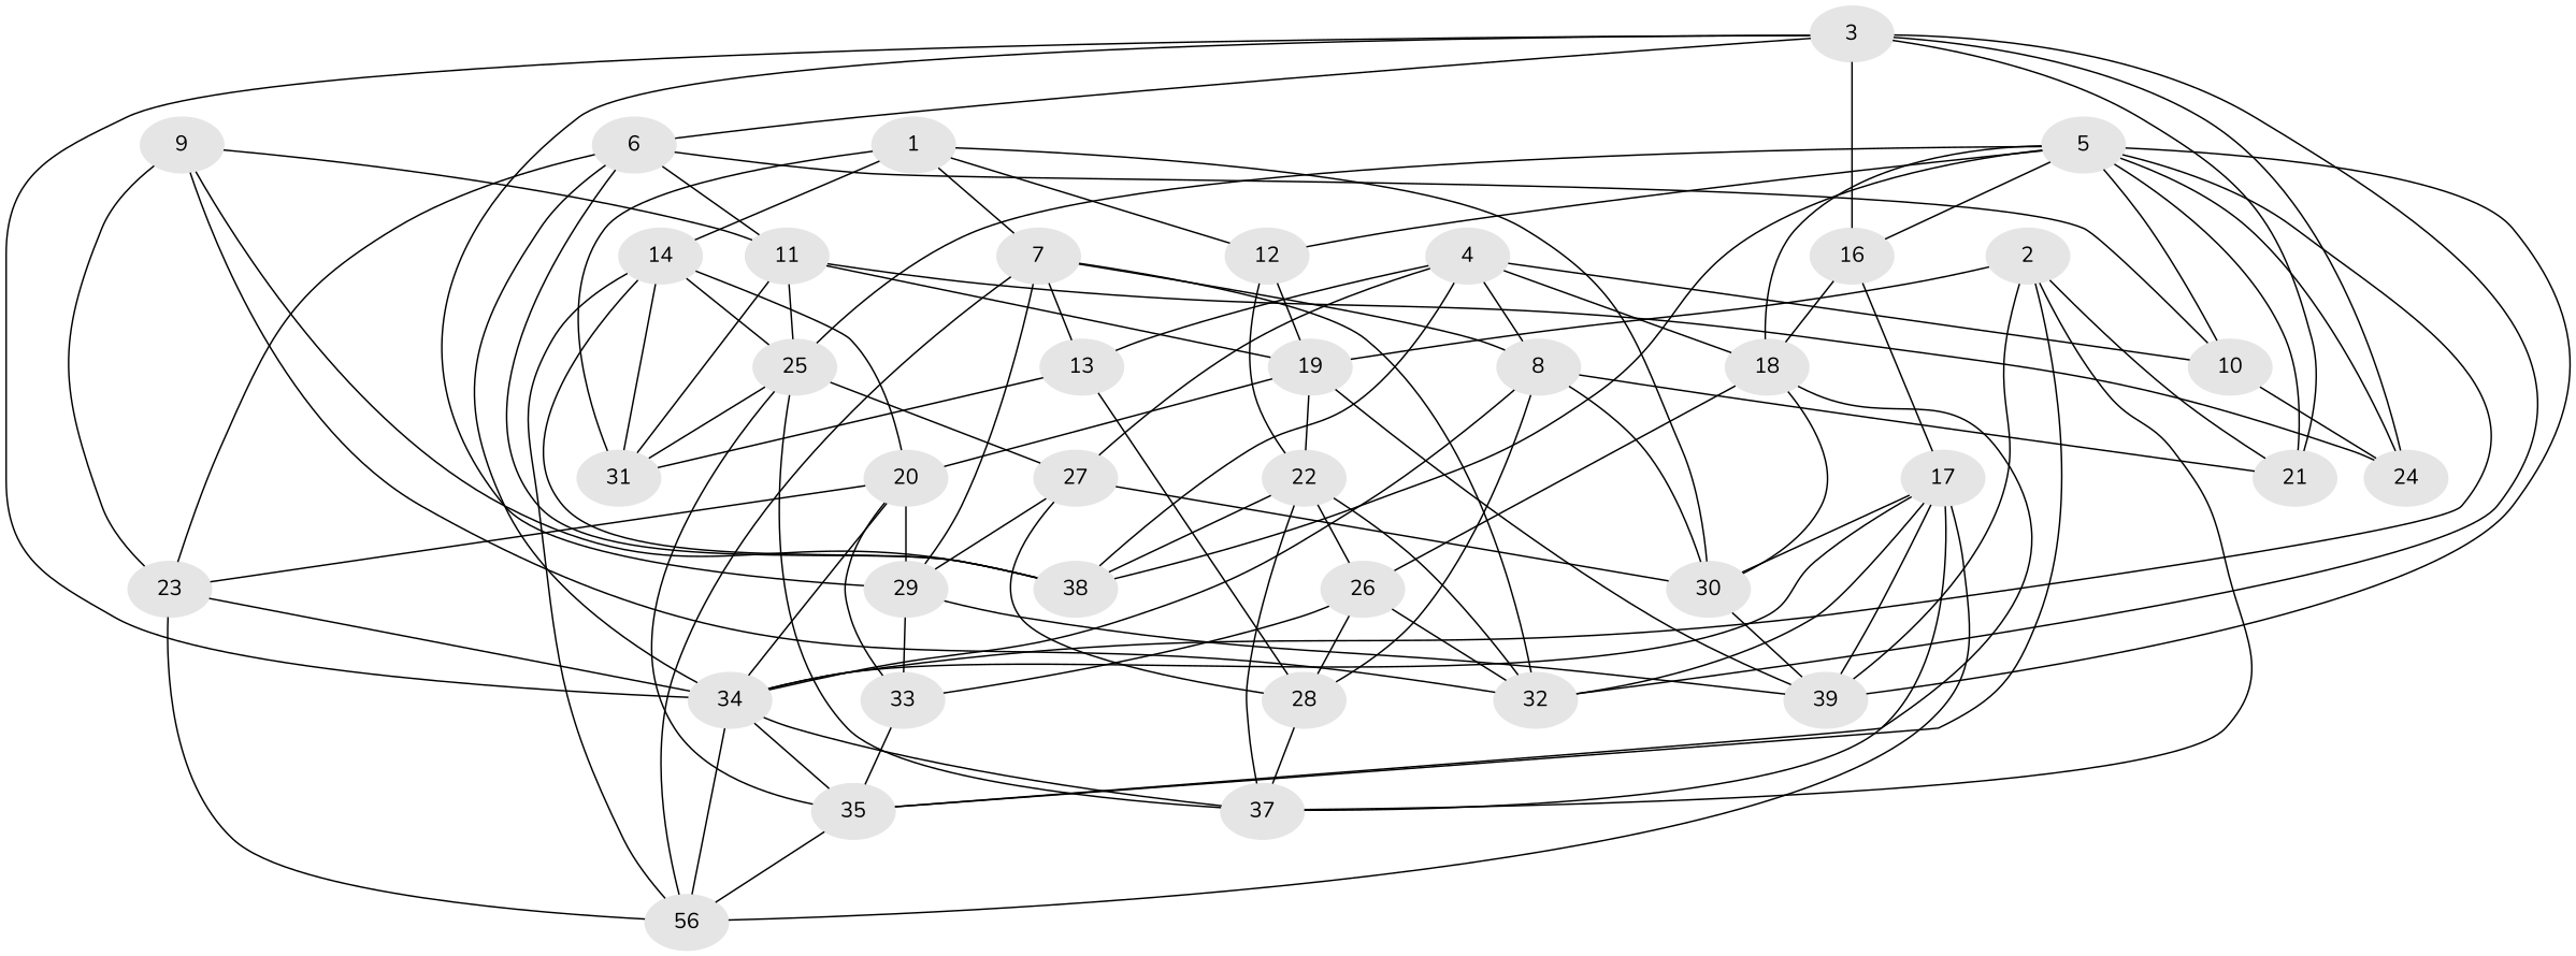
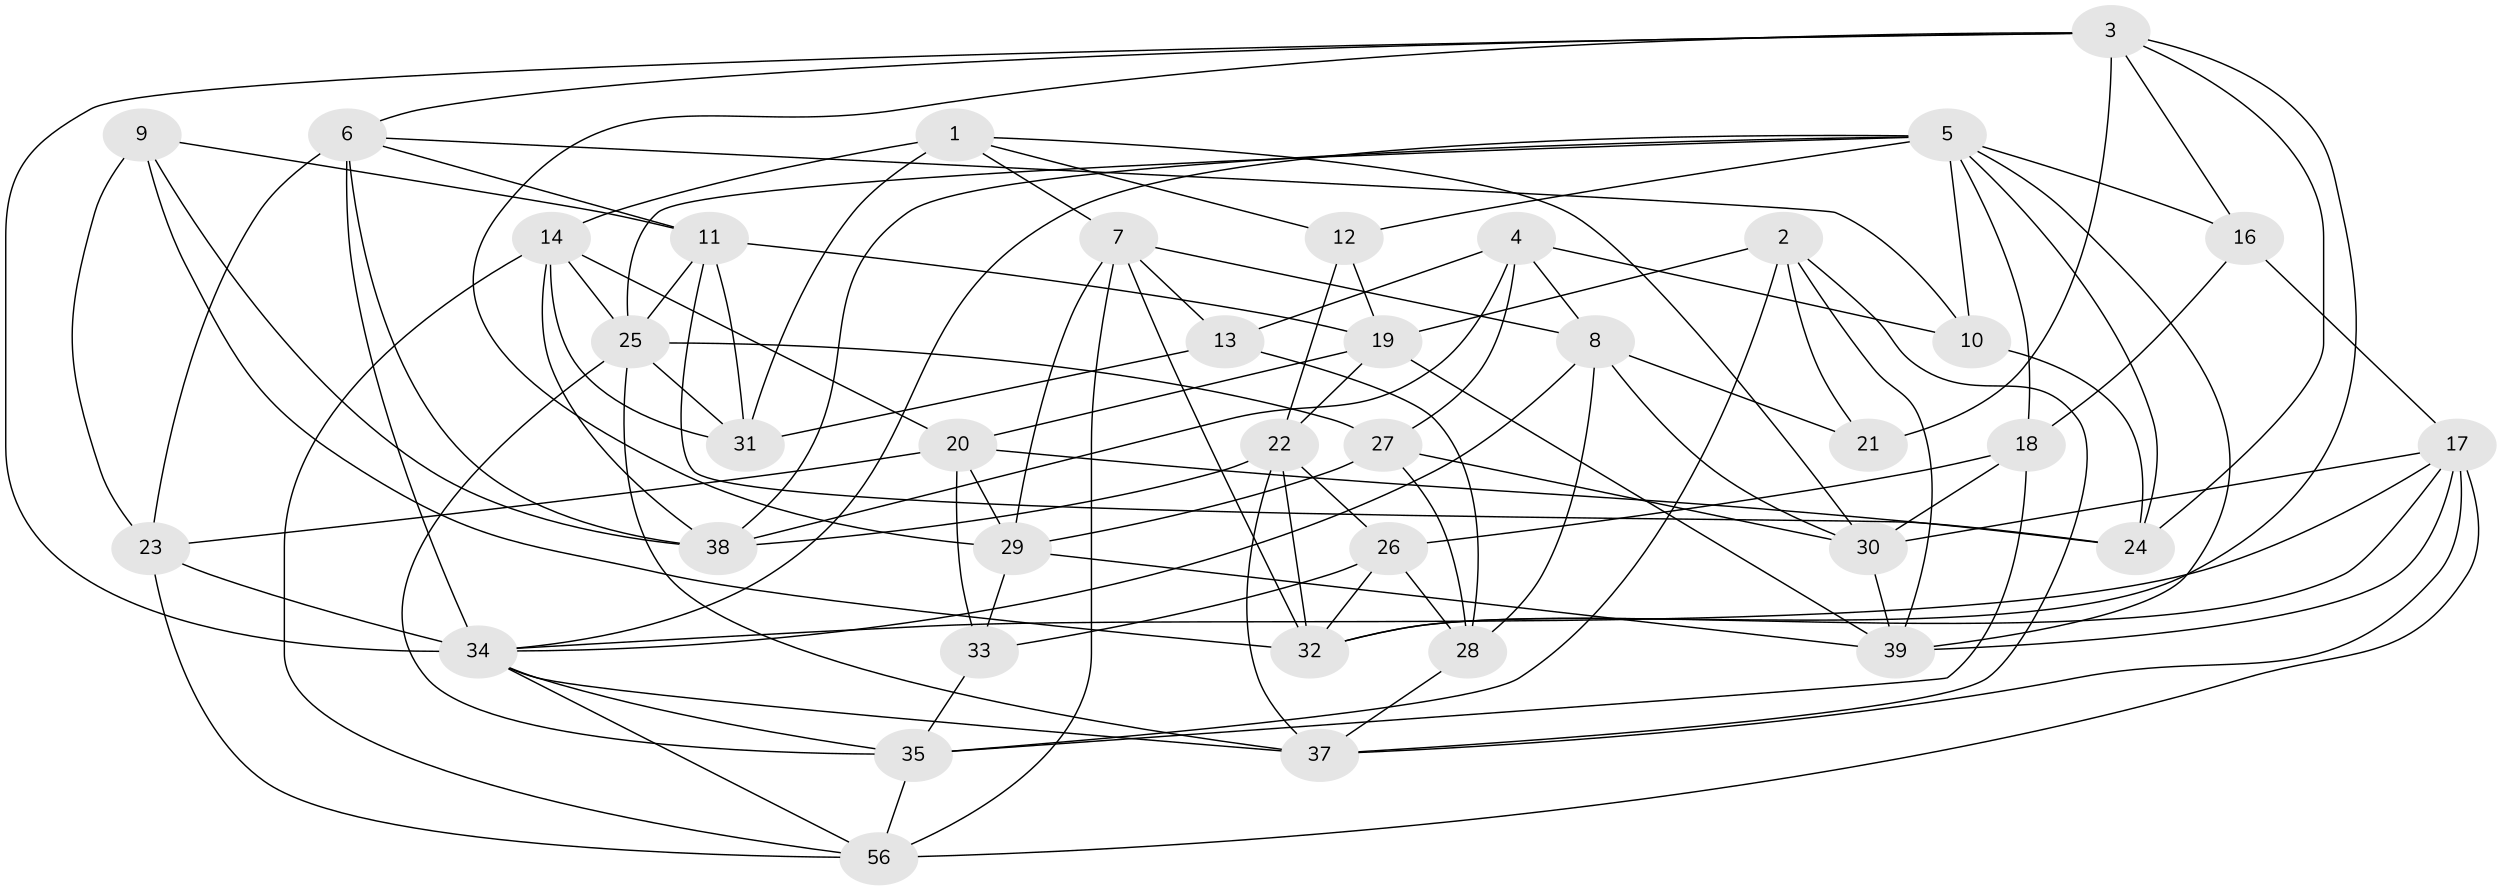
  graph {
    fontname=Nunito
    node [color=gray90 fontname=Nunito style=filled]
    edge [fontname=Nunito weight=1.0]
    1
    7
    12
    14
    30
    31
    29
    32
    8
    13
    n11 [label=56]
    19
    22
    38
    25
    20
    39
    2
    21
    35
    37
    6
    34
    10
    11
    23
    3
    16
    24
    18
    17
    33
    4
    27
    28
    26
    5
    9
    1 -- 7
    1 -- 12
    1 -- 14
    1 -- 30
    1 -- 31 [weight=2.0]
    7 -- 29
    7 -- 32
    7 -- 8
    7 -- 13
    7 -- n11
    12 -- 19
    12 -- 22
    14 -- 31
    14 -- n11
    14 -- 38
    14 -- 25
    14 -- 20
    30 -- 39
    29 -- 39
    29 -- 33
    8 -- 30
    8 -- 21
    8 -- 34
    8 -- 28
    13 -- 31
    13 -- 28
    19 -- 22
    19 -- 20
    19 -- 39
    22 -- 32
    22 -- 38
    22 -- 37
    22 -- 26
    25 -- 31
    25 -- 35
    25 -- 37
    25 -- 27
    20 -- 29
    20 -- 23
-   20 -- 34
+   20 -- 24
    20 -- 33
    2 -- 19
    2 -- 39
    2 -- 21
    2 -- 35
    2 -- 37
    35 -- n11
    6 -- 38
    6 -- 34
    6 -- 10
    6 -- 11
    6 -- 23
    34 -- n11
    34 -- 35
    34 -- 37
    10 -- 24
    11 -- 31
    11 -- 19
    11 -- 25
    11 -- 24
    23 -- n11
    23 -- 34 [weight=2.0]
    3 -- 29
    3 -- 32
    3 -- 21
    3 -- 6
    3 -- 34
    3 -- 16
    3 -- 24
    16 -- 18
    16 -- 17
    18 -- 30
    18 -- 35
    18 -- 26
    17 -- 30
    17 -- 32
    17 -- n11
    17 -- 39
    17 -- 37
    17 -- 34
    33 -- 35
    4 -- 8
    4 -- 13
    4 -- 38
    4 -- 10
-   4 -- 18
    4 -- 27
    27 -- 30
    27 -- 29
    27 -- 28 [weight=2.0]
    28 -- 37
    26 -- 32
    26 -- 33
    26 -- 28
    5 -- 12
    5 -- 38
    5 -- 25
    5 -- 39
-   5 -- 21
    5 -- 34
    5 -- 10
    5 -- 16
    5 -- 24
    5 -- 18
    9 -- 32
    9 -- 38
    9 -- 11
    9 -- 23
  }
